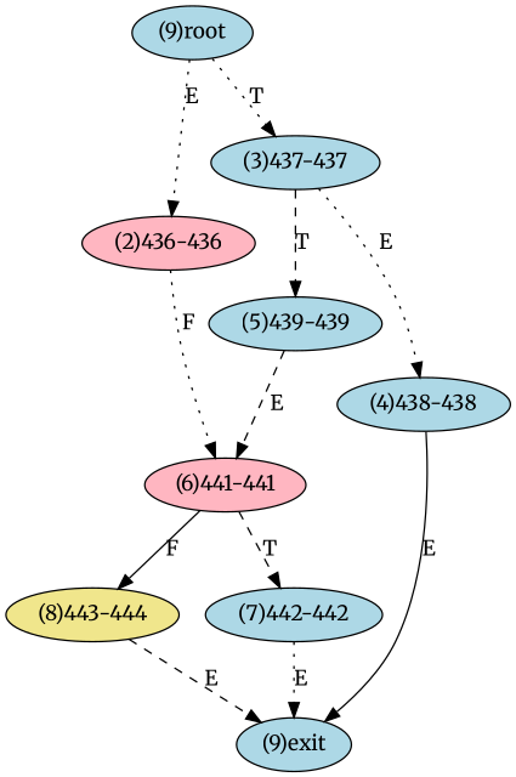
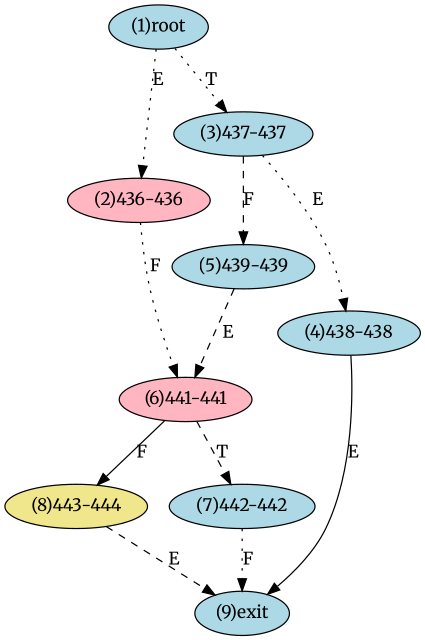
  digraph {
    fontname=Merriweather
    node [fillcolor=lightblue fontname=Merriweather style=filled]
    edge [fontname=Merriweather style=dotted]
-   n1 [label="(9)root"]
+   n1 [label="(1)root"]
    n2 [fillcolor=lightpink label="(2)436-436"]
    n3 [label="(3)437-437"]
    n4 [fillcolor=lightpink label="(6)441-441"]
    n5 [label="(4)438-438"]
    n6 [label="(5)439-439"]
    n7 [label="(7)442-442"]
    n8 [fillcolor=khaki label="(8)443-444"]
    n9 [label="(9)exit"]
    n1 -> n2 [label=E]
    n1 -> n3 [label=T]
    n2 -> n4 [label=F]
    n3 -> n5 [label=E]
-   n3 -> n6 [label=T style=dashed]
+   n3 -> n6 [label=F style=dashed]
    n4 -> n7 [label=T style=dashed]
    n4 -> n8 [label=F style=solid]
    n5 -> n9 [label=E style=solid]
    n6 -> n4 [label=E style=dashed]
-   n7 -> n9 [label=E]
+   n7 -> n9 [label=F]
    n8 -> n9 [label=E style=dashed]
  }
